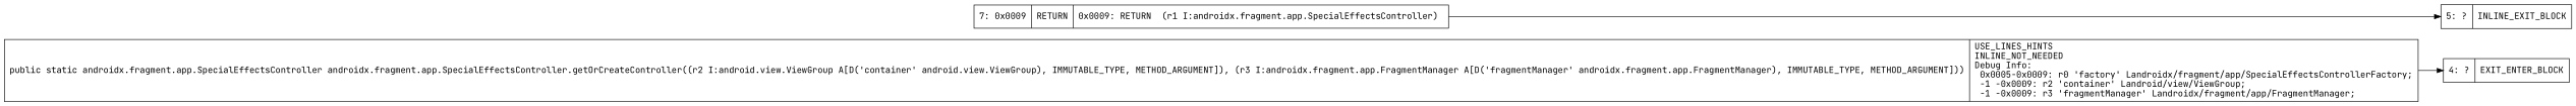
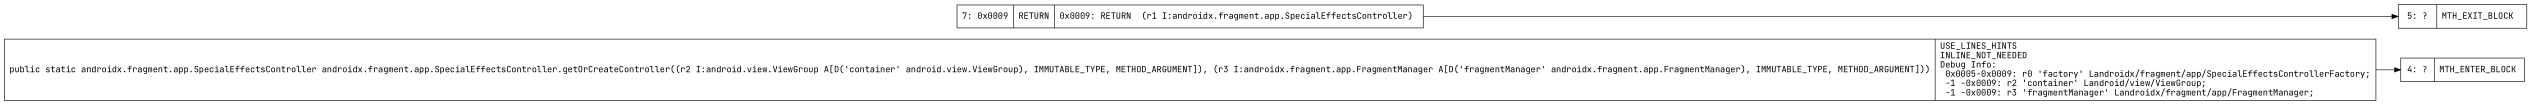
  digraph {
    fontname="JetBrains Mono"
    rankdir=LR
    node [fontname="JetBrains Mono" shape=record]
    edge [fontname="JetBrains Mono"]
-   n1 [label="{4\:\ ?|EXIT_ENTER_BLOCK\l}"]
+   n1 [label="{4\:\ ?|MTH_ENTER_BLOCK\l}"]
    n2 [label="{7\:\ 0x0009|RETURN\l|0x0009: RETURN  (r1 I:androidx.fragment.app.SpecialEffectsController) \l}"]
-   n3 [label="{5\:\ ?|INLINE_EXIT_BLOCK\l}"]
+   n3 [label="{5\:\ ?|MTH_EXIT_BLOCK\l}"]
    n4 [label="{public static androidx.fragment.app.SpecialEffectsController androidx.fragment.app.SpecialEffectsController.getOrCreateController((r2 I:android.view.ViewGroup A[D('container' android.view.ViewGroup), IMMUTABLE_TYPE, METHOD_ARGUMENT]), (r3 I:androidx.fragment.app.FragmentManager A[D('fragmentManager' androidx.fragment.app.FragmentManager), IMMUTABLE_TYPE, METHOD_ARGUMENT]))  | USE_LINES_HINTS\lINLINE_NOT_NEEDED\lDebug Info:\l  0x0005\-0x0009: r0 'factory' Landroidx\/fragment\/app\/SpecialEffectsControllerFactory;\l  \-1 \-0x0009: r2 'container' Landroid\/view\/ViewGroup;\l  \-1 \-0x0009: r3 'fragmentManager' Landroidx\/fragment\/app\/FragmentManager;\l}"]
    n2 -> n3
    n4 -> n1
  }
